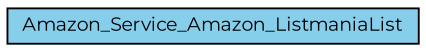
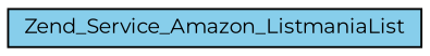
  digraph {
    rankdir=TB
    fontname=Montserrat
-   n1 [color=black fillcolor=skyblue fontname=Montserrat fontsize=10 height=0.2 label=Amazon_Service_Amazon_ListmaniaList shape=record style=filled width=0.4]
+   n1 [color=black fillcolor=skyblue fontname=Montserrat fontsize=10 height=0.2 label=Zend_Service_Amazon_ListmaniaList shape=record style=filled width=0.4]
  }
